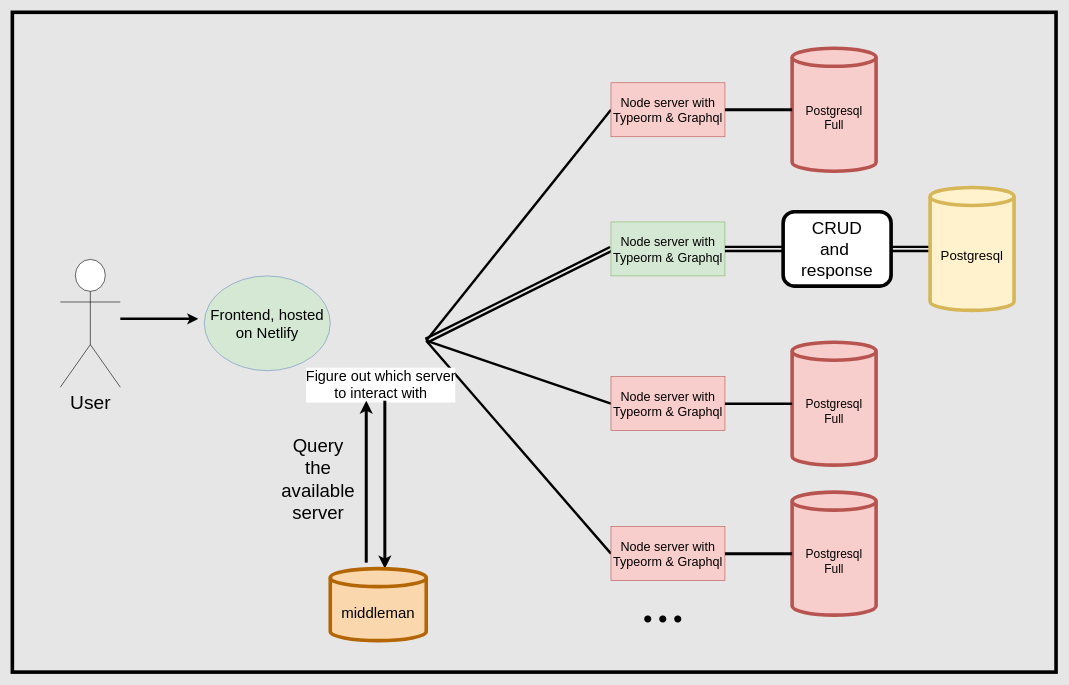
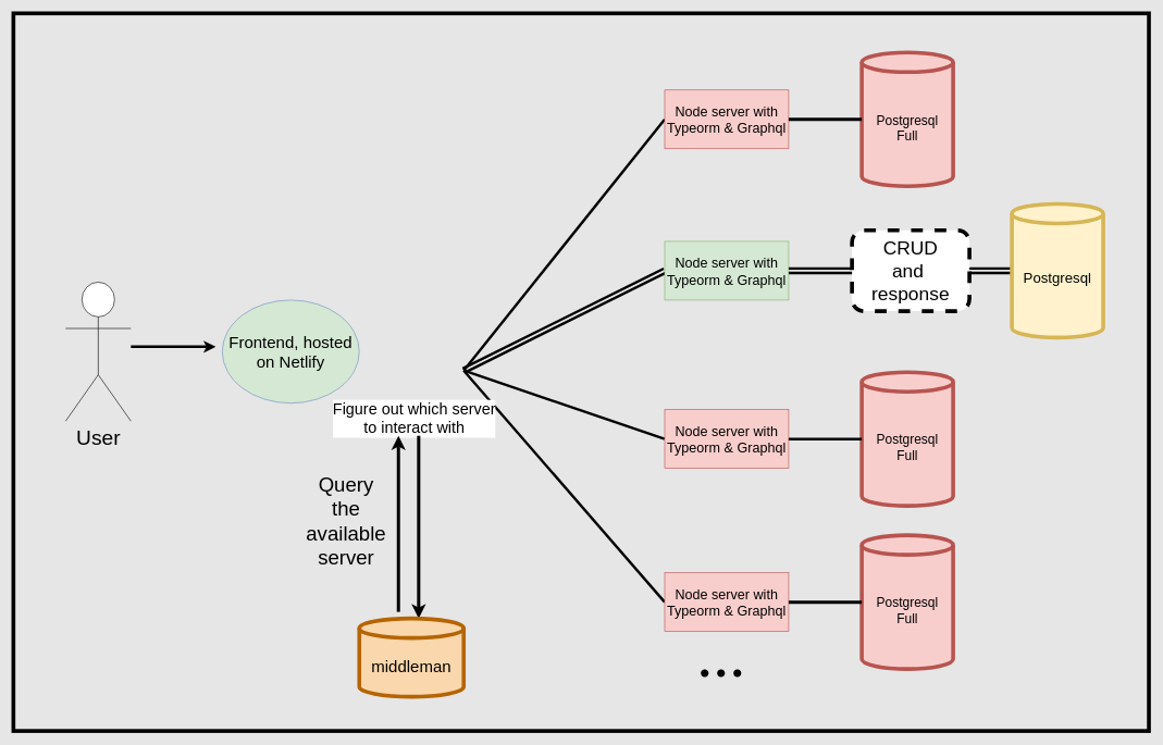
  <mxCell id="0" />
  <mxCell id="1" parent="0" />
  <mxCell id="2" value="" style="rounded=0;whiteSpace=wrap;html=1;fontSize=22;strokeWidth=6;fillColor=#E6E6E6;" vertex="1" parent="1"><mxGeometry x="20" y="20" width="1740" height="1100" as="geometry" /></mxCell>
  <mxCell id="3" value="&lt;div style=&quot;font-size: 32px;&quot;&gt;User&lt;/div&gt;&lt;div style=&quot;font-size: 32px;&quot;&gt;&lt;br style=&quot;font-size: 32px;&quot;&gt;&lt;/div&gt;" style="shape=umlActor;verticalLabelPosition=bottom;verticalAlign=top;html=1;outlineConnect=0;fontSize=32;" parent="1" vertex="1"><mxGeometry x="100" y="432" width="100" height="213" as="geometry" /></mxCell>
  <mxCell id="4" value="" style="endArrow=classic;html=1;strokeWidth=4;fontSize=17;" parent="1" edge="1"><mxGeometry width="50" height="50" relative="1" as="geometry"><mxPoint x="200" y="531" as="sourcePoint" /><mxPoint x="330" y="531" as="targetPoint" /></mxGeometry></mxCell>
  <mxCell id="5" value="&lt;font style=&quot;font-size: 25px;&quot;&gt;Frontend, hosted on Netlify&lt;/font&gt;" style="ellipse;whiteSpace=wrap;html=1;fillColor=#d5e8d4;strokeColor=#6c8ebf;fontSize=25;" parent="1" vertex="1"><mxGeometry x="340" y="459.5" width="210" height="158" as="geometry" /></mxCell>
  <mxCell id="6" value="" style="endArrow=none;html=1;strokeWidth=4;entryX=0;entryY=0.5;entryDx=0;entryDy=0;" edge="1" parent="1" target="10"><mxGeometry width="50" height="50" relative="1" as="geometry"><mxPoint x="710" y="567.5" as="sourcePoint" /><mxPoint x="1020" y="347.5" as="targetPoint" /></mxGeometry></mxCell>
  <mxCell id="7" value="" style="endArrow=none;html=1;strokeWidth=4;entryX=0;entryY=0.5;entryDx=0;entryDy=0;" edge="1" parent="1" target="17"><mxGeometry width="50" height="50" relative="1" as="geometry"><mxPoint x="710" y="567.5" as="sourcePoint" /><mxPoint x="1010" y="747.5" as="targetPoint" /></mxGeometry></mxCell>
  <mxCell id="8" value="" style="endArrow=none;html=1;strokeWidth=4;entryX=0;entryY=0.5;entryDx=0;entryDy=0;shape=link;" edge="1" parent="1" target="15"><mxGeometry width="50" height="50" relative="1" as="geometry"><mxPoint x="710" y="567.5" as="sourcePoint" /><mxPoint x="1020" y="477.5" as="targetPoint" /></mxGeometry></mxCell>
  <mxCell id="9" value="" style="endArrow=none;html=1;strokeWidth=4;entryX=0;entryY=0.5;entryDx=0;entryDy=0;" edge="1" parent="1" target="16"><mxGeometry width="50" height="50" relative="1" as="geometry"><mxPoint x="710" y="567.5" as="sourcePoint" /><mxPoint x="1010" y="617.5" as="targetPoint" /></mxGeometry></mxCell>
  <mxCell id="10" value="Node server with Typeorm &amp;amp; Graphql" style="rounded=0;whiteSpace=wrap;html=1;fillColor=#f8cecc;strokeColor=#b85450;fontSize=21;" vertex="1" parent="1"><mxGeometry x="1018" y="137.5" width="190" height="90" as="geometry" /></mxCell>
  <mxCell id="11" value="" style="shape=image;html=1;verticalAlign=top;verticalLabelPosition=bottom;labelBackgroundColor=#ffffff;imageAspect=0;aspect=fixed;image=https://cdn1.iconfinder.com/data/icons/material-core/18/check-128.png" vertex="1" parent="1"><mxGeometry x="950" y="347.5" width="68" height="68" as="geometry" /></mxCell>
- <mxCell id="12" value="&lt;div&gt;&lt;font style=&quot;font-size: 29px&quot;&gt;CRUD&lt;/font&gt;&lt;/div&gt;&lt;div&gt;&lt;font style=&quot;font-size: 29px&quot;&gt;and&amp;nbsp; response &lt;br&gt;&lt;/font&gt;&lt;/div&gt;" style="rounded=1;whiteSpace=wrap;html=1;strokeWidth=6;" vertex="1" parent="1"><mxGeometry x="1305" y="352.5" width="180" height="124" as="geometry" /></mxCell>
+ <mxCell id="12" value="&lt;div&gt;&lt;font style=&quot;font-size: 29px&quot;&gt;CRUD&lt;/font&gt;&lt;/div&gt;&lt;div&gt;&lt;font style=&quot;font-size: 29px&quot;&gt;and&amp;nbsp; response &lt;br&gt;&lt;/font&gt;&lt;/div&gt;" style="rounded=1;whiteSpace=wrap;html=1;strokeWidth=6;dashed=1;" vertex="1" parent="1"><mxGeometry x="1305" y="352.5" width="180" height="124" as="geometry" /></mxCell>
  <mxCell id="13" value="" style="endArrow=none;html=1;strokeWidth=4;exitX=1;exitY=0.5;exitDx=0;exitDy=0;shape=link;" edge="1" parent="1" source="12" target="14"><mxGeometry width="50" height="50" relative="1" as="geometry"><mxPoint x="1090" y="567.5" as="sourcePoint" /><mxPoint x="1350" y="357.5" as="targetPoint" /></mxGeometry></mxCell>
  <mxCell id="14" value="&lt;font style=&quot;font-size: 22px;&quot;&gt;Postgresql&lt;/font&gt;" style="shape=cylinder3;whiteSpace=wrap;html=1;boundedLbl=1;backgroundOutline=1;size=15;strokeWidth=6;fillColor=#fff2cc;strokeColor=#d6b656;fontSize=22;" vertex="1" parent="1"><mxGeometry x="1550" y="312" width="140" height="205" as="geometry" /></mxCell>
  <mxCell id="15" value="Node server with Typeorm &amp;amp; Graphql" style="rounded=0;whiteSpace=wrap;html=1;fillColor=#d5e8d4;strokeColor=#82b366;fontSize=21;" vertex="1" parent="1"><mxGeometry x="1018" y="369.5" width="190" height="90" as="geometry" /></mxCell>
  <mxCell id="16" value="Node server with Typeorm &amp;amp; Graphql" style="rounded=0;whiteSpace=wrap;html=1;fillColor=#f8cecc;strokeColor=#b85450;fontSize=21;" vertex="1" parent="1"><mxGeometry x="1018" y="627.5" width="190" height="90" as="geometry" /></mxCell>
  <mxCell id="17" value="Node server with Typeorm &amp;amp; Graphql" style="rounded=0;whiteSpace=wrap;html=1;fillColor=#f8cecc;strokeColor=#b85450;fontSize=21;" vertex="1" parent="1"><mxGeometry x="1018" y="877.5" width="190" height="90" as="geometry" /></mxCell>
  <mxCell id="18" value="" style="endArrow=none;html=1;strokeWidth=4;exitX=1;exitY=0.5;exitDx=0;exitDy=0;entryX=0;entryY=0.5;entryDx=0;entryDy=0;shape=link;" edge="1" parent="1" source="15" target="12"><mxGeometry width="50" height="50" relative="1" as="geometry"><mxPoint x="1270" y="607.5" as="sourcePoint" /><mxPoint x="1570" y="657.5" as="targetPoint" /></mxGeometry></mxCell>
  <mxCell id="19" value="&lt;font style=&quot;font-size: 100px&quot; face=&quot;Comic Sans MS&quot;&gt;...&lt;/font&gt;" style="text;html=1;strokeColor=none;fillColor=none;align=center;verticalAlign=middle;whiteSpace=wrap;rounded=0;fontSize=21;" vertex="1" parent="1"><mxGeometry x="980" y="967.5" width="250" height="70" as="geometry" /></mxCell>
  <mxCell id="20" value="&lt;div style=&quot;font-size: 24px;&quot;&gt;Figure out which server&lt;/div&gt;&lt;div style=&quot;font-size: 24px;&quot;&gt; to interact with&lt;/div&gt;" style="shape=image;html=1;verticalAlign=top;verticalLabelPosition=bottom;labelBackgroundColor=#ffffff;imageAspect=0;aspect=fixed;image=https://cdn4.iconfinder.com/data/icons/pictype-free-vector-icons/16/spinner-128.png;fontSize=24;strokeColor=#000000;strokeWidth=6;" vertex="1" parent="1"><mxGeometry x="570" y="477.5" width="128" height="128" as="geometry" /></mxCell>
  <mxCell id="21" value="" style="endArrow=classic;html=1;fontSize=25;strokeWidth=5;" edge="1" parent="1"><mxGeometry width="50" height="50" relative="1" as="geometry"><mxPoint x="641" y="667.5" as="sourcePoint" /><mxPoint x="641" y="947.5" as="targetPoint" /></mxGeometry></mxCell>
  <mxCell id="22" value="" style="endArrow=classic;html=1;fontSize=25;strokeWidth=5;" edge="1" parent="1"><mxGeometry width="50" height="50" relative="1" as="geometry"><mxPoint x="610" y="937.5" as="sourcePoint" /><mxPoint x="610" y="667.5" as="targetPoint" /></mxGeometry></mxCell>
  <mxCell id="23" value="&lt;div&gt;middleman&lt;/div&gt;" style="shape=cylinder3;whiteSpace=wrap;html=1;boundedLbl=1;backgroundOutline=1;size=15;fontSize=25;strokeColor=#b46504;strokeWidth=6;fillColor=#fad7ac;" vertex="1" parent="1"><mxGeometry x="550" y="947.5" width="160" height="120" as="geometry" /></mxCell>
  <mxCell id="24" value="&lt;div&gt;&lt;font style=&quot;font-size: 20px&quot;&gt;Postgresql&lt;/font&gt;&lt;/div&gt;&lt;div&gt;&lt;font style=&quot;font-size: 20px&quot;&gt;Full&lt;br&gt;&lt;/font&gt;&lt;/div&gt;" style="shape=cylinder3;whiteSpace=wrap;html=1;boundedLbl=1;backgroundOutline=1;size=15;strokeWidth=6;fillColor=#f8cecc;strokeColor=#b85450;" vertex="1" parent="1"><mxGeometry x="1320" y="570" width="140" height="205" as="geometry" /></mxCell>
  <mxCell id="25" value="" style="endArrow=none;html=1;strokeWidth=4;entryX=0;entryY=0.5;entryDx=0;entryDy=0;entryPerimeter=0;exitX=1;exitY=0.5;exitDx=0;exitDy=0;" edge="1" parent="1" source="16" target="24"><mxGeometry width="50" height="50" relative="1" as="geometry"><mxPoint x="720" y="577.5" as="sourcePoint" /><mxPoint x="1028" y="682.5" as="targetPoint" /></mxGeometry></mxCell>
  <mxCell id="26" value="&lt;div&gt;&lt;font style=&quot;font-size: 20px&quot;&gt;Postgresql&lt;/font&gt;&lt;/div&gt;&lt;div&gt;&lt;font style=&quot;font-size: 20px&quot;&gt;Full&lt;br&gt;&lt;/font&gt;&lt;/div&gt;" style="shape=cylinder3;whiteSpace=wrap;html=1;boundedLbl=1;backgroundOutline=1;size=15;strokeWidth=6;fillColor=#f8cecc;strokeColor=#b85450;" vertex="1" parent="1"><mxGeometry x="1320" y="80" width="140" height="205" as="geometry" /></mxCell>
  <mxCell id="27" value="&lt;div&gt;&lt;font style=&quot;font-size: 20px&quot;&gt;Postgresql&lt;/font&gt;&lt;/div&gt;&lt;div&gt;&lt;font style=&quot;font-size: 20px&quot;&gt;Full&lt;br&gt;&lt;/font&gt;&lt;/div&gt;" style="shape=cylinder3;whiteSpace=wrap;html=1;boundedLbl=1;backgroundOutline=1;size=15;strokeWidth=6;fillColor=#f8cecc;strokeColor=#b85450;" vertex="1" parent="1"><mxGeometry x="1320" y="820" width="140" height="205" as="geometry" /></mxCell>
  <mxCell id="28" value="" style="endArrow=none;html=1;fontSize=25;strokeWidth=5;exitX=1;exitY=0.5;exitDx=0;exitDy=0;entryX=0;entryY=0.5;entryDx=0;entryDy=0;entryPerimeter=0;" edge="1" parent="1" source="17" target="27"><mxGeometry width="50" height="50" relative="1" as="geometry"><mxPoint x="970" y="597.5" as="sourcePoint" /><mxPoint x="1020" y="547.5" as="targetPoint" /></mxGeometry></mxCell>
  <mxCell id="29" value="" style="endArrow=none;html=1;fontSize=25;strokeWidth=5;exitX=1;exitY=0.5;exitDx=0;exitDy=0;entryX=0;entryY=0.5;entryDx=0;entryDy=0;entryPerimeter=0;" edge="1" parent="1" source="10" target="26"><mxGeometry width="50" height="50" relative="1" as="geometry"><mxPoint x="970" y="587.5" as="sourcePoint" /><mxPoint x="1020" y="537.5" as="targetPoint" /></mxGeometry></mxCell>
  <mxCell id="30" value="Query the available server" style="text;html=1;strokeColor=none;fillColor=none;align=center;verticalAlign=middle;whiteSpace=wrap;rounded=0;fontSize=31;strokeWidth=6;" vertex="1" parent="1"><mxGeometry x="510" y="787.5" width="40" height="20" as="geometry" /></mxCell>
